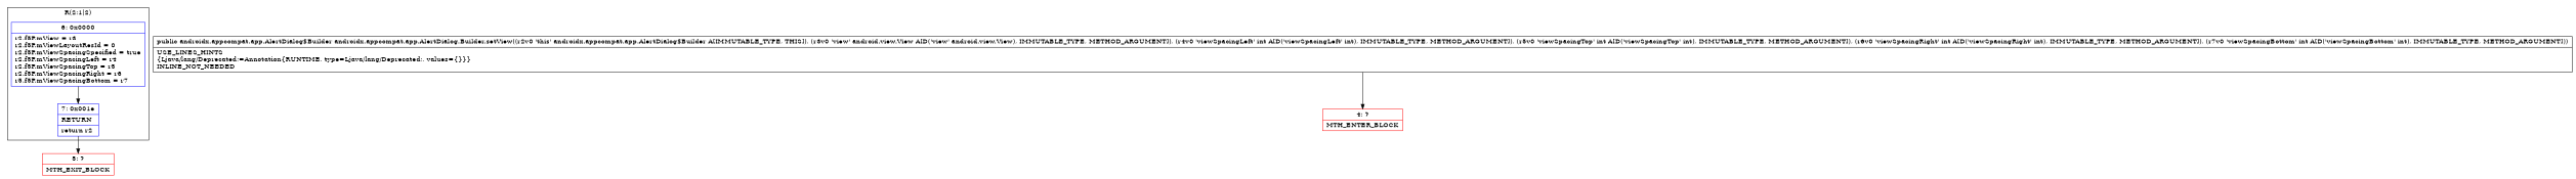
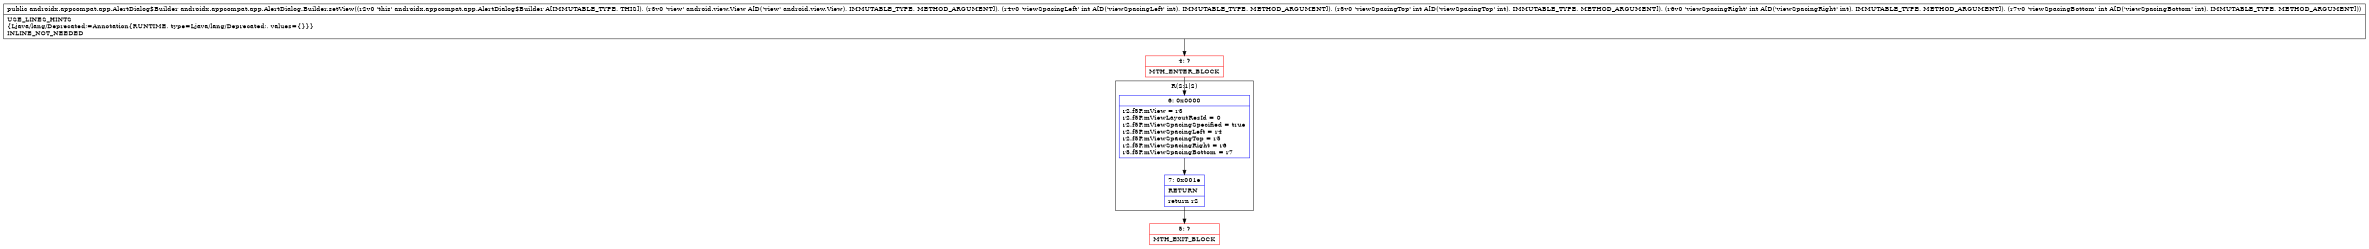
  digraph {
    fontname="DejaVu Serif"
    node [color=blue fontname="DejaVu Serif" shape=record]
    edge [fontname="DejaVu Serif"]
    n1 [label="{6\:\ 0x0000|r2.f5P.mView = r3\lr2.f5P.mViewLayoutResId = 0\lr2.f5P.mViewSpacingSpecified = true\lr2.f5P.mViewSpacingLeft = r4\lr2.f5P.mViewSpacingTop = r5\lr2.f5P.mViewSpacingRight = r6\lr5.f5P.mViewSpacingBottom = r7\l}"]
    n2 [label="{7\:\ 0x001e|RETURN\l|return r2\l}"]
    n3 [color=red label="{5\:\ ?|MTH_EXIT_BLOCK\l}"]
    n4 [color=red label="{4\:\ ?|MTH_ENTER_BLOCK\l}"]
    n5 [label="{public androidx.appcompat.app.AlertDialog$Builder androidx.appcompat.app.AlertDialog.Builder.setView((r2v0 'this' androidx.appcompat.app.AlertDialog$Builder A[IMMUTABLE_TYPE, THIS]), (r3v0 'view' android.view.View A[D('view' android.view.View), IMMUTABLE_TYPE, METHOD_ARGUMENT]), (r4v0 'viewSpacingLeft' int A[D('viewSpacingLeft' int), IMMUTABLE_TYPE, METHOD_ARGUMENT]), (r5v0 'viewSpacingTop' int A[D('viewSpacingTop' int), IMMUTABLE_TYPE, METHOD_ARGUMENT]), (r6v0 'viewSpacingRight' int A[D('viewSpacingRight' int), IMMUTABLE_TYPE, METHOD_ARGUMENT]), (r7v0 'viewSpacingBottom' int A[D('viewSpacingBottom' int), IMMUTABLE_TYPE, METHOD_ARGUMENT]))  | USE_LINES_HINTS\l\{Ljava\/lang\/Deprecated;=Annotation\{RUNTIME, type=Ljava\/lang\/Deprecated;, values=\{\}\}\}\lINLINE_NOT_NEEDED\l}" color=""]
    subgraph cluster_1 {
      label="R(2:1|2)"
      n1
      n2
    }
    n1 -> n2
    n2 -> n3
+   n4 -> n1
    n5 -> n4
  }
